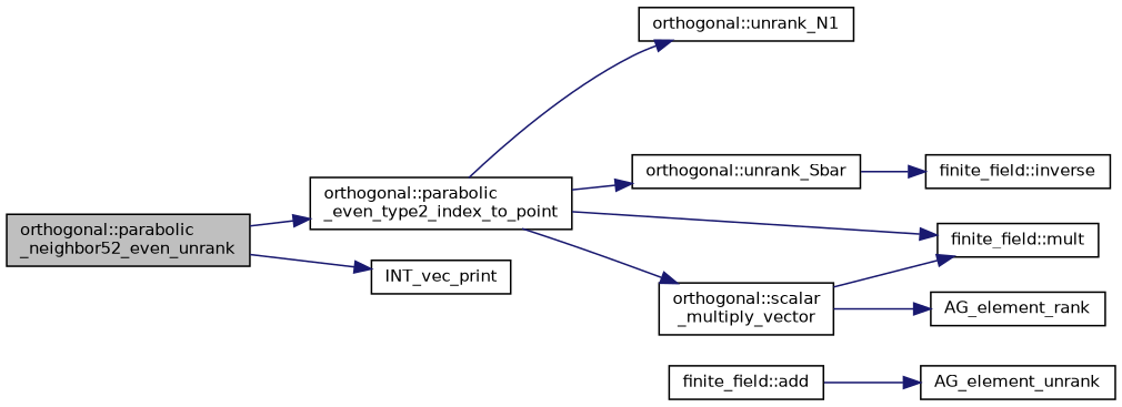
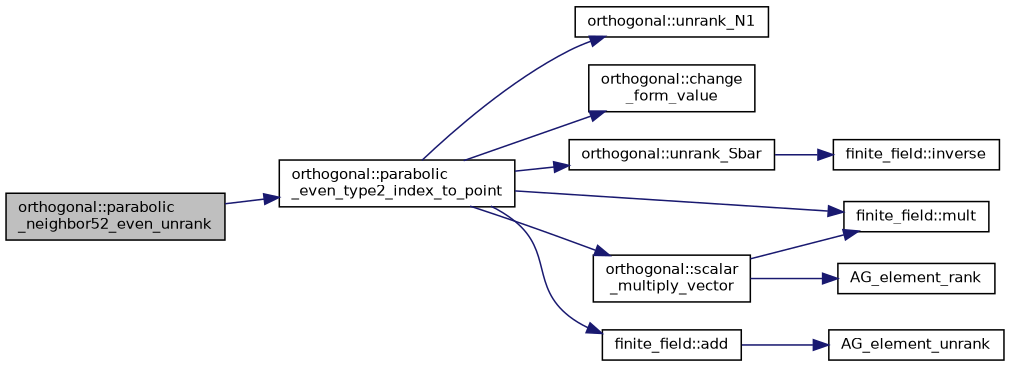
  digraph {
    rankdir=LR
    node [color=black fillcolor=white fontname=Helvetica fontsize=10 shape=record style=filled]
    edge [color=midnightblue fontname=Helvetica fontsize=10 labelfontname=Helvetica labelfontsize=10 style=solid]
    n1 [fillcolor=grey75 fontcolor=black height=0.2 label="orthogonal::parabolic\l_neighbor52_even_unrank" width=0.4]
    n2 [height=0.2 label="orthogonal::parabolic\l_even_type2_index_to_point" width=0.4]
-   n3 [height=0.2 label=INT_vec_print width=0.4]
    n4 [height=0.2 label="orthogonal::unrank_N1" width=0.4]
+   n5 [height=0.2 label="orthogonal::change\l_form_value" width=0.4]
    n6 [height=0.2 label="orthogonal::unrank_Sbar" width=0.4]
    n7 [height=0.2 label="orthogonal::scalar\l_multiply_vector" width=0.4]
    n8 [height=0.2 label="finite_field::mult" width=0.4]
    n9 [height=0.2 label="finite_field::add" width=0.4]
    n10 [height=0.2 label="finite_field::inverse" width=0.4]
    n11 [height=0.2 label=AG_element_rank width=0.4]
    n12 [height=0.2 label=AG_element_unrank width=0.4]
    n1 -> n2
-   n1 -> n3
    n2 -> n4
+   n2 -> n5
    n2 -> n6
    n2 -> n7
    n2 -> n8
+   n2 -> n9
    n6 -> n10
    n7 -> n8
    n7 -> n11
    n9 -> n12
  }
